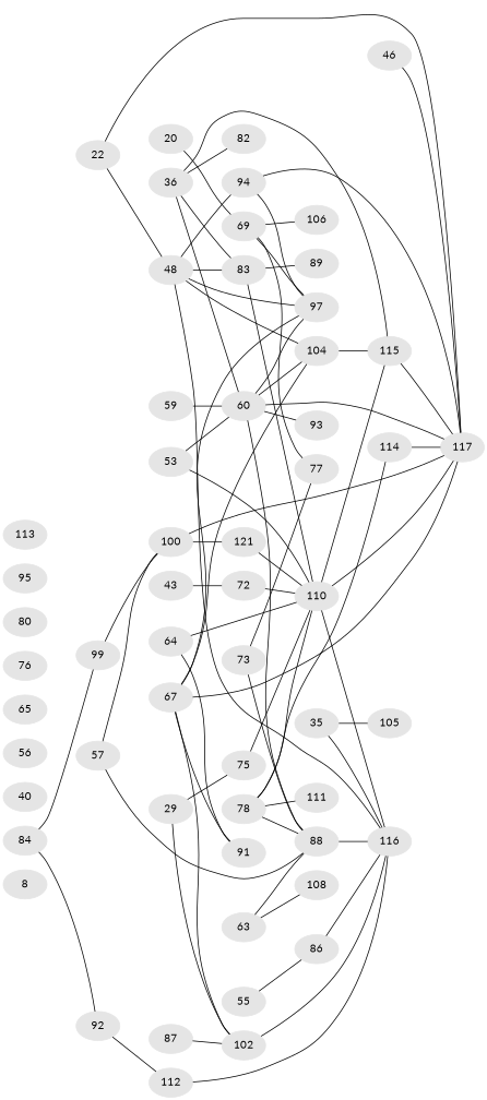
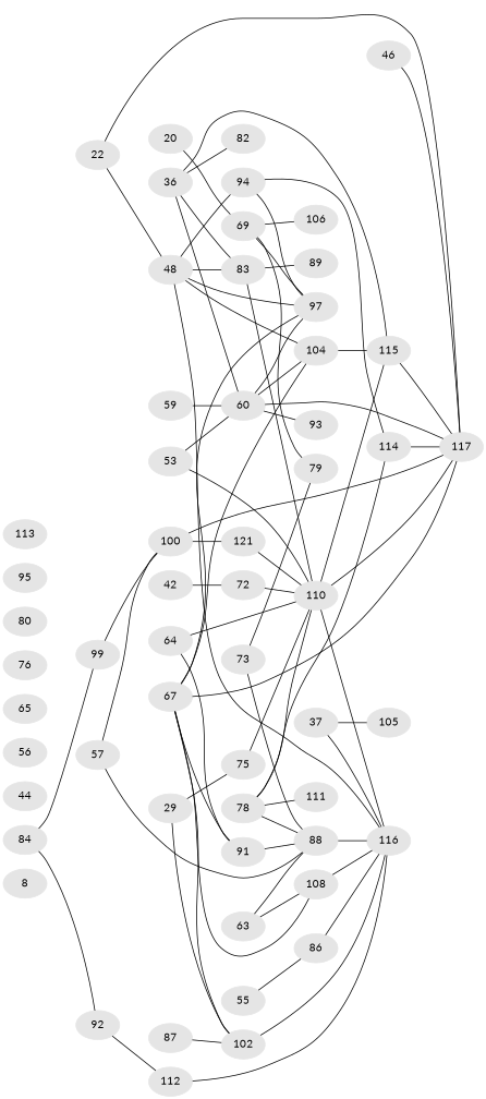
  graph {
    fontname=Lato
    rankdir=LR
    node [color=gray90 fontname=Lato style=filled]
    edge [fontname=Lato]
    8
    69 [super="+62"]
    97 [super="+90+61+85"]
-   79 [super="+38" label=77]
+   79 [super="+38"]
    106
    20
    48 [super="+4+21+27"]
    83
    116 [super="+40+96+107+66"]
    94 [super="+81"]
    104 [super="+71"]
    22
    117 [super="+51"]
    29
    75
    102 [super="+74+41"]
    110 [super="+11+109+103"]
    60 [super="+58+12+49+50+23+47"]
    88 [super="+10"]
    93
    36
    82
    115 [super="+70+77"]
    89
    105 [super="+28"]
-   37 [label=35]
-   43
+   37
+   43 [label=42]
    72
-   44 [label=40]
+   44
    46
    53
    86 [super="+25"]
    55
    56
    57
    100
    n37 [label=121]
    59
    63
    108
    64
    91
    65
    67 [super="+7+54"]
    73
    76
    78 [super="+2+16+39"]
    111
    114 [super="+33"]
    80 [super="+24"]
    84 [super="+9"]
    92
    99
    112 [super="+68"]
    87
    95
    113
    69 -- 97 [weight=2]
    69 -- 79
    69 -- 106
    20 -- 69
    48 -- 97
    48 -- 83
    48 -- 116
    48 -- 94 [weight=2]
    48 -- 104
    83 -- 110 [weight=2]
    83 -- 89
    94 -- 97
-   94 -- 117
+   94 -- 114
    104 -- 115
    22 -- 48
    22 -- 117
    29 -- 75
    29 -- 102
    75 -- 110
    102 -- 116 [weight=2]
    110 -- 116 [weight=6]
    110 -- 117 [weight=3]
    110 -- 115
    60 -- 97 [weight=2]
    60 -- 104
    60 -- 117
-   60 -- 88
+   91 -- 88
    60 -- 93
    88 -- 116 [weight=2]
    36 -- 83
    36 -- 60
    36 -- 82
    36 -- 115 [weight=2]
    115 -- 117
    37 -- 116
    37 -- 105
    43 -- 72
    72 -- 110
    46 -- 117
    53 -- 110
    53 -- 60
    86 -- 116
    55 -- 86
    57 -- 88
    57 -- 100
    100 -- 117
    100 -- n37
    n37 -- 110
    59 -- 60
    63 -- 88
    63 -- 108
+   108 -- 116 [weight=3]
    64 -- 110
    64 -- 91
    67 -- 97
    67 -- 104 [weight=2]
    67 -- 117
    67 -- 102
+   67 -- 108
    67 -- 91
    73 -- 79
    73 -- 88
    78 -- 110
    78 -- 88
    78 -- 111
    78 -- 114
    114 -- 117 [weight=3]
    84 -- 92
    84 -- 99
    92 -- 112
    99 -- 100
    112 -- 116
    87 -- 102
  }
